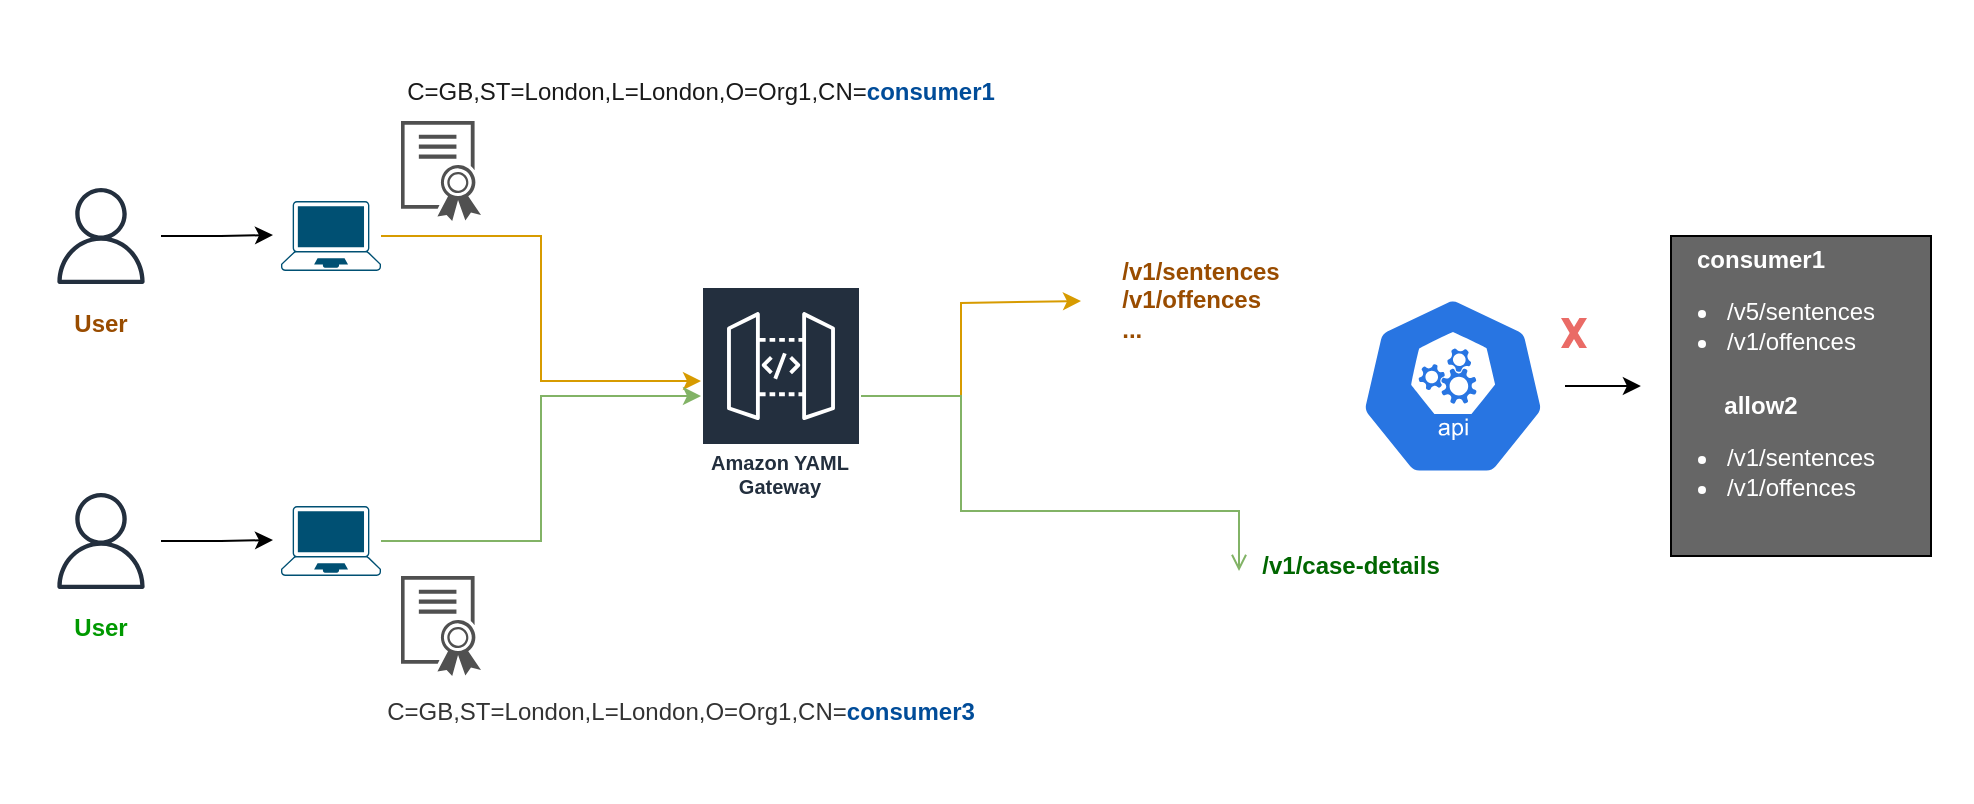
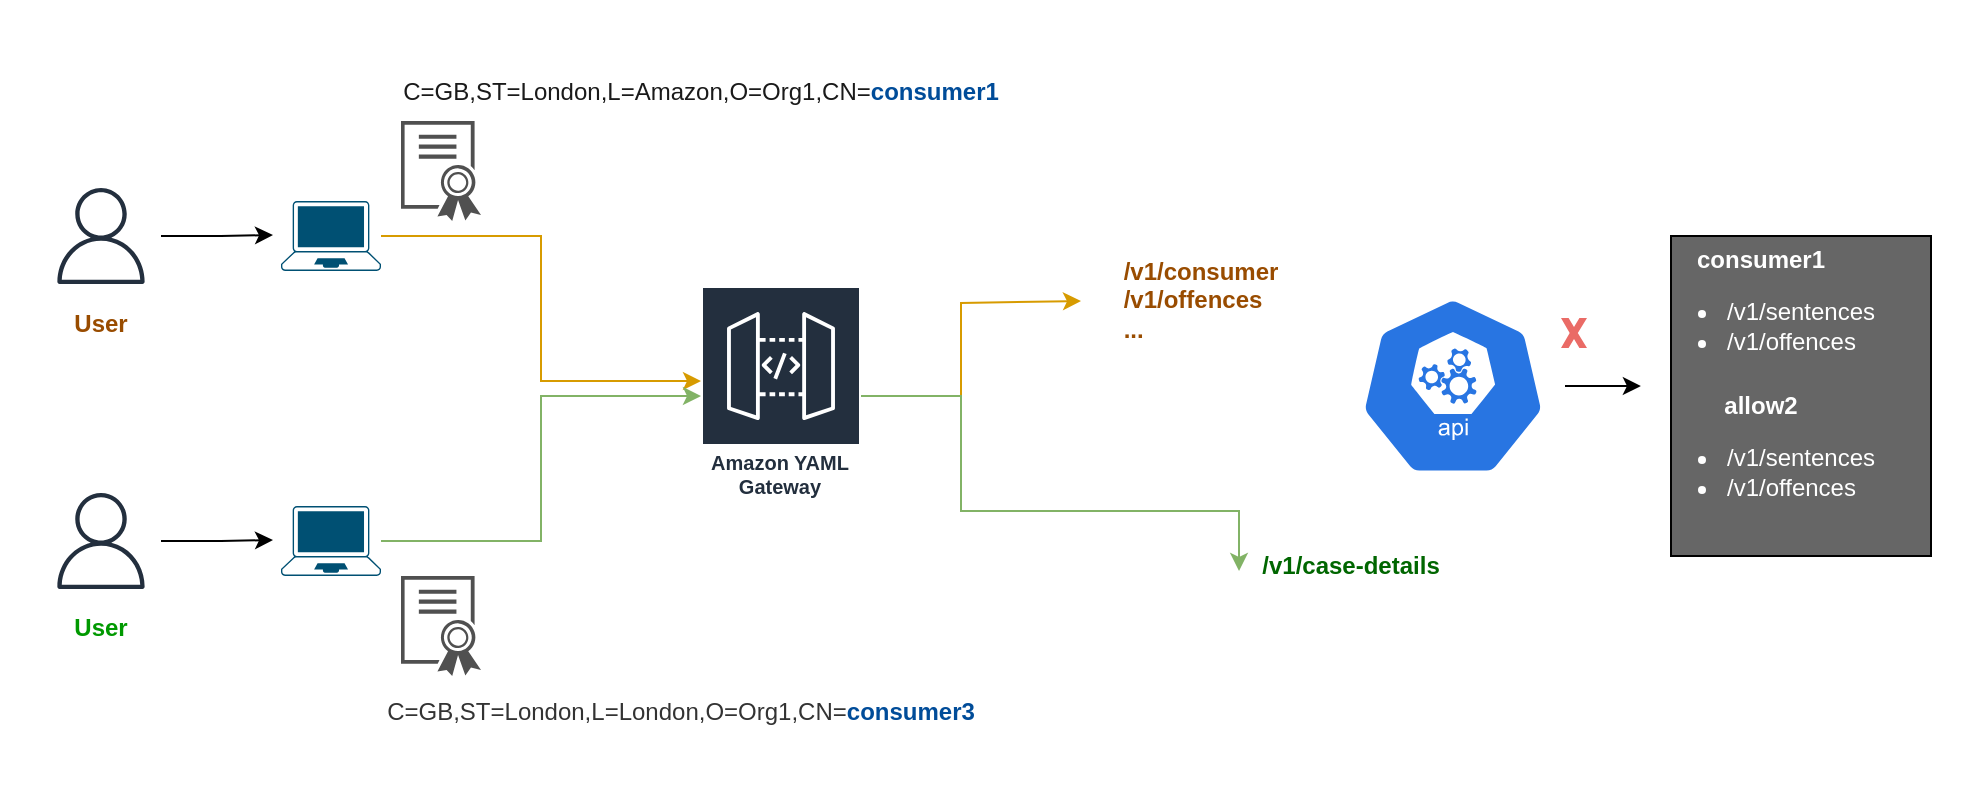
  <mxCell id="0" />
  <mxCell id="1" parent="0" />
  <mxCell id="2" value="" style="rounded=0;whiteSpace=wrap;html=1;fillColor=#666666;" vertex="1" parent="1"><mxGeometry x="835" y="117.5" width="130" height="160" as="geometry" /></mxCell>
  <mxCell id="3" style="edgeStyle=orthogonalEdgeStyle;rounded=0;orthogonalLoop=1;jettySize=auto;html=1;fillColor=#ffe6cc;strokeColor=#d79b00;" edge="1" parent="1" source="4" target="12"><mxGeometry relative="1" as="geometry"><mxPoint x="350" y="200" as="targetPoint" /><Array as="points"><mxPoint x="270" y="118" /><mxPoint x="270" y="190" /></Array></mxGeometry></mxCell>
  <mxCell id="4" value="" style="points=[[0.13,0.02,0],[0.5,0,0],[0.87,0.02,0],[0.885,0.4,0],[0.985,0.985,0],[0.5,1,0],[0.015,0.985,0],[0.115,0.4,0]];verticalLabelPosition=bottom;sketch=0;html=1;verticalAlign=top;aspect=fixed;align=center;pointerEvents=1;shape=mxgraph.cisco19.laptop;fillColor=#005073;strokeColor=none;" vertex="1" parent="1"><mxGeometry x="140" y="100" width="50" height="35" as="geometry" /></mxCell>
  <mxCell id="5" value="&lt;b&gt;&lt;font color=&quot;#994c00&quot;&gt;User&lt;/font&gt;&lt;/b&gt;" style="sketch=0;outlineConnect=0;fontColor=#232F3E;gradientColor=none;strokeColor=#232F3E;fillColor=#ffffff;dashed=0;verticalLabelPosition=bottom;verticalAlign=top;align=center;html=1;fontSize=12;fontStyle=0;aspect=fixed;shape=mxgraph.aws4.resourceIcon;resIcon=mxgraph.aws4.user;" vertex="1" parent="1"><mxGeometry x="20" y="87.5" width="60" height="60" as="geometry" /></mxCell>
  <mxCell id="6" style="edgeStyle=orthogonalEdgeStyle;rounded=0;orthogonalLoop=1;jettySize=auto;html=1;entryX=-0.08;entryY=0.486;entryDx=0;entryDy=0;entryPerimeter=0;" edge="1" parent="1" source="5" target="4"><mxGeometry relative="1" as="geometry" /></mxCell>
  <mxCell id="7" style="edgeStyle=orthogonalEdgeStyle;rounded=0;orthogonalLoop=1;jettySize=auto;html=1;fillColor=#d5e8d4;strokeColor=#82b366;" edge="1" parent="1" source="8" target="12"><mxGeometry relative="1" as="geometry" /></mxCell>
  <mxCell id="8" value="" style="points=[[0.13,0.02,0],[0.5,0,0],[0.87,0.02,0],[0.885,0.4,0],[0.985,0.985,0],[0.5,1,0],[0.015,0.985,0],[0.115,0.4,0]];verticalLabelPosition=bottom;sketch=0;html=1;verticalAlign=top;aspect=fixed;align=center;pointerEvents=1;shape=mxgraph.cisco19.laptop;fillColor=#005073;strokeColor=none;" vertex="1" parent="1"><mxGeometry x="140" y="252.5" width="50" height="35" as="geometry" /></mxCell>
  <mxCell id="9" value="&lt;b&gt;&lt;font color=&quot;#009900&quot;&gt;User&lt;/font&gt;&lt;/b&gt;" style="sketch=0;outlineConnect=0;fontColor=#232F3E;gradientColor=none;strokeColor=#232F3E;fillColor=#ffffff;dashed=0;verticalLabelPosition=bottom;verticalAlign=top;align=center;html=1;fontSize=12;fontStyle=0;aspect=fixed;shape=mxgraph.aws4.resourceIcon;resIcon=mxgraph.aws4.user;" vertex="1" parent="1"><mxGeometry x="20" y="240" width="60" height="60" as="geometry" /></mxCell>
  <mxCell id="10" style="edgeStyle=orthogonalEdgeStyle;rounded=0;orthogonalLoop=1;jettySize=auto;html=1;entryX=-0.08;entryY=0.486;entryDx=0;entryDy=0;entryPerimeter=0;" edge="1" parent="1" source="9" target="8"><mxGeometry relative="1" as="geometry" /></mxCell>
  <mxCell id="11" style="edgeStyle=orthogonalEdgeStyle;rounded=0;orthogonalLoop=1;jettySize=auto;html=1;fillColor=#ffe6cc;strokeColor=#d79b00;" edge="1" parent="1" source="12"><mxGeometry relative="1" as="geometry"><mxPoint x="540" y="150" as="targetPoint" /><Array as="points"><mxPoint x="480" y="198" /><mxPoint x="480" y="151" /></Array></mxGeometry></mxCell>
  <mxCell id="12" value="Amazon YAML Gateway" style="sketch=0;outlineConnect=0;fontColor=#232F3E;gradientColor=none;strokeColor=#ffffff;fillColor=#232F3E;dashed=0;verticalLabelPosition=middle;verticalAlign=bottom;align=center;html=1;whiteSpace=wrap;fontSize=10;fontStyle=1;spacing=3;shape=mxgraph.aws4.productIcon;prIcon=mxgraph.aws4.api_gateway;" vertex="1" parent="1"><mxGeometry x="350" y="142.5" width="80" height="110" as="geometry" /></mxCell>
  <mxCell id="13" value="" style="sketch=0;html=1;dashed=0;whitespace=wrap;fillColor=#2875E2;strokeColor=#ffffff;points=[[0.005,0.63,0],[0.1,0.2,0],[0.9,0.2,0],[0.5,0,0],[0.995,0.63,0],[0.72,0.99,0],[0.5,1,0],[0.28,0.99,0]];verticalLabelPosition=bottom;align=center;verticalAlign=top;shape=mxgraph.kubernetes.icon;prIcon=api" vertex="1" parent="1"><mxGeometry x="670" y="147.5" width="112" height="90" as="geometry" /></mxCell>
- <mxCell id="14" value="&lt;font color=&quot;#994c00&quot;&gt;&lt;b&gt;/v1/sentences&lt;br&gt;&lt;div style=&quot;text-align: left;&quot;&gt;&lt;b style=&quot;background-color: initial;&quot;&gt;/v1/offences&lt;br&gt;...&lt;/b&gt;&lt;/div&gt;&lt;/b&gt;&lt;/font&gt;" style="text;html=1;align=center;verticalAlign=middle;resizable=0;points=[];autosize=1;strokeColor=none;fillColor=none;" vertex="1" parent="1"><mxGeometry x="550" y="120" width="100" height="60" as="geometry" /></mxCell>
+ <mxCell id="14" value="&lt;font color=&quot;#994c00&quot;&gt;&lt;b&gt;/v1/consumer&lt;br&gt;&lt;div style=&quot;text-align: left;&quot;&gt;&lt;b style=&quot;background-color: initial;&quot;&gt;/v1/offences&lt;br&gt;...&lt;/b&gt;&lt;/div&gt;&lt;/b&gt;&lt;/font&gt;" style="text;html=1;align=center;verticalAlign=middle;resizable=0;points=[];autosize=1;strokeColor=none;fillColor=none;" vertex="1" parent="1"><mxGeometry x="550" y="120" width="100" height="60" as="geometry" /></mxCell>
  <mxCell id="15" value="&lt;b&gt;&lt;font color=&quot;#006600&quot;&gt;/v1/case-details&lt;/font&gt;&lt;/b&gt;" style="text;html=1;align=center;verticalAlign=middle;resizable=0;points=[];autosize=1;strokeColor=none;fillColor=none;" vertex="1" parent="1"><mxGeometry x="620" y="267.5" width="110" height="30" as="geometry" /></mxCell>
- <mxCell id="16" style="edgeStyle=orthogonalEdgeStyle;rounded=0;orthogonalLoop=1;jettySize=auto;html=1;entryX=-0.009;entryY=0.583;entryDx=0;entryDy=0;entryPerimeter=0;fillColor=#d5e8d4;strokeColor=#82b366;endArrow=open;" edge="1" parent="1" source="12" target="15"><mxGeometry relative="1" as="geometry"><Array as="points"><mxPoint x="480" y="198" /><mxPoint x="480" y="255" /></Array></mxGeometry></mxCell>
+ <mxCell id="16" style="edgeStyle=orthogonalEdgeStyle;rounded=0;orthogonalLoop=1;jettySize=auto;html=1;entryX=-0.009;entryY=0.583;entryDx=0;entryDy=0;entryPerimeter=0;fillColor=#d5e8d4;strokeColor=#82b366;" edge="1" parent="1" source="12" target="15"><mxGeometry relative="1" as="geometry"><Array as="points"><mxPoint x="480" y="198" /><mxPoint x="480" y="255" /></Array></mxGeometry></mxCell>
  <mxCell id="17" value="" style="sketch=0;pointerEvents=1;shadow=0;dashed=0;html=1;strokeColor=none;labelPosition=center;verticalLabelPosition=bottom;verticalAlign=top;align=center;fillColor=#505050;shape=mxgraph.mscae.intune.intune_certificate_profiles" vertex="1" parent="1"><mxGeometry x="200" y="60" width="40" height="50" as="geometry" /></mxCell>
  <mxCell id="18" value="" style="sketch=0;pointerEvents=1;shadow=0;dashed=0;html=1;strokeColor=none;labelPosition=center;verticalLabelPosition=bottom;verticalAlign=top;align=center;fillColor=#505050;shape=mxgraph.mscae.intune.intune_certificate_profiles" vertex="1" parent="1"><mxGeometry x="200" y="287.5" width="40" height="50" as="geometry" /></mxCell>
- <mxCell id="19" value="&lt;div style=&quot;&quot;&gt;&lt;pre style=&quot;&quot;&gt;&lt;font style=&quot;&quot; face=&quot;Helvetica&quot;&gt;&lt;font color=&quot;#1a1a1a&quot;&gt;C=GB,ST=London,L=London,O=Org1,CN=&lt;/font&gt;&lt;b style=&quot;&quot;&gt;&lt;font color=&quot;#004c99&quot;&gt;consumer1&lt;/font&gt;&lt;/b&gt;&lt;/font&gt;&lt;font style=&quot;background-color: rgb(30, 31, 34);&quot; face=&quot;JetBrains Mono, monospace&quot;&gt;&lt;span style=&quot;font-size: 9.8pt;&quot;&gt;&lt;br&gt;&lt;/span&gt;&lt;/font&gt;&lt;/pre&gt;&lt;/div&gt;" style="text;html=1;align=center;verticalAlign=middle;resizable=0;points=[];autosize=1;strokeColor=none;fillColor=none;" vertex="1" parent="1"><mxGeometry x="190" y="20" width="320" height="50" as="geometry" /></mxCell>
+ <mxCell id="19" value="&lt;div style=&quot;&quot;&gt;&lt;pre style=&quot;&quot;&gt;&lt;font style=&quot;&quot; face=&quot;Helvetica&quot;&gt;&lt;font color=&quot;#1a1a1a&quot;&gt;C=GB,ST=London,L=Amazon,O=Org1,CN=&lt;/font&gt;&lt;b style=&quot;&quot;&gt;&lt;font color=&quot;#004c99&quot;&gt;consumer1&lt;/font&gt;&lt;/b&gt;&lt;/font&gt;&lt;font style=&quot;background-color: rgb(30, 31, 34);&quot; face=&quot;JetBrains Mono, monospace&quot;&gt;&lt;span style=&quot;font-size: 9.8pt;&quot;&gt;&lt;br&gt;&lt;/span&gt;&lt;/font&gt;&lt;/pre&gt;&lt;/div&gt;" style="text;html=1;align=center;verticalAlign=middle;resizable=0;points=[];autosize=1;strokeColor=none;fillColor=none;" vertex="1" parent="1"><mxGeometry x="190" y="20" width="320" height="50" as="geometry" /></mxCell>
  <mxCell id="20" value="&lt;div style=&quot;&quot;&gt;&lt;pre style=&quot;&quot;&gt;&lt;font style=&quot;&quot; face=&quot;Helvetica&quot;&gt;&lt;font color=&quot;#333333&quot;&gt;C=GB,ST=London,L=London,O=Org1,CN=&lt;/font&gt;&lt;b style=&quot;&quot;&gt;&lt;font color=&quot;#004c99&quot;&gt;consumer3&lt;/font&gt;&lt;/b&gt;&lt;/font&gt;&lt;font style=&quot;background-color: rgb(30, 31, 34);&quot; face=&quot;JetBrains Mono, monospace&quot;&gt;&lt;span style=&quot;font-size: 9.8pt;&quot;&gt;&lt;br&gt;&lt;/span&gt;&lt;/font&gt;&lt;/pre&gt;&lt;/div&gt;" style="text;html=1;align=center;verticalAlign=middle;resizable=0;points=[];autosize=1;strokeColor=none;fillColor=none;" vertex="1" parent="1"><mxGeometry x="180" y="330" width="320" height="50" as="geometry" /></mxCell>
- <mxCell id="21" value="&lt;pre style=&quot;border-color: var(--border-color);&quot;&gt;&lt;font style=&quot;border-color: var(--border-color);&quot; face=&quot;Helvetica&quot;&gt;&lt;span style=&quot;border-color: var(--border-color);&quot;&gt;&lt;font color=&quot;#ffffff&quot; style=&quot;border-color: var(--border-color);&quot;&gt;&lt;b style=&quot;&quot;&gt;consumer1&lt;br&gt;&lt;/b&gt;&lt;ul style=&quot;&quot;&gt;&lt;li style=&quot;text-align: left;&quot;&gt;&lt;font style=&quot;border-color: var(--border-color);&quot; face=&quot;Helvetica&quot;&gt;&lt;span style=&quot;border-color: var(--border-color);&quot;&gt;&lt;font style=&quot;border-color: var(--border-color);&quot;&gt;/v5/sentences&lt;/font&gt;&lt;/span&gt;&lt;/font&gt;&lt;/li&gt;&lt;li style=&quot;text-align: left;&quot;&gt;&lt;font style=&quot;border-color: var(--border-color);&quot; face=&quot;Helvetica&quot;&gt;&lt;span style=&quot;border-color: var(--border-color);&quot;&gt;&lt;font style=&quot;border-color: var(--border-color);&quot;&gt;/v1/offences&lt;/font&gt;&lt;/span&gt;&lt;/font&gt;&lt;/li&gt;&lt;/ul&gt;&lt;/font&gt;&lt;/span&gt;&lt;/font&gt;&lt;/pre&gt;" style="text;html=1;align=center;verticalAlign=middle;resizable=0;points=[];autosize=1;strokeColor=none;fillColor=none;" vertex="1" parent="1"><mxGeometry x="810" y="105" width="140" height="90" as="geometry" /></mxCell>
+ <mxCell id="21" value="&lt;pre style=&quot;border-color: var(--border-color);&quot;&gt;&lt;font style=&quot;border-color: var(--border-color);&quot; face=&quot;Helvetica&quot;&gt;&lt;span style=&quot;border-color: var(--border-color);&quot;&gt;&lt;font color=&quot;#ffffff&quot; style=&quot;border-color: var(--border-color);&quot;&gt;&lt;b style=&quot;&quot;&gt;consumer1&lt;br&gt;&lt;/b&gt;&lt;ul style=&quot;&quot;&gt;&lt;li style=&quot;text-align: left;&quot;&gt;&lt;font style=&quot;border-color: var(--border-color);&quot; face=&quot;Helvetica&quot;&gt;&lt;span style=&quot;border-color: var(--border-color);&quot;&gt;&lt;font style=&quot;border-color: var(--border-color);&quot;&gt;/v1/sentences&lt;/font&gt;&lt;/span&gt;&lt;/font&gt;&lt;/li&gt;&lt;li style=&quot;text-align: left;&quot;&gt;&lt;font style=&quot;border-color: var(--border-color);&quot; face=&quot;Helvetica&quot;&gt;&lt;span style=&quot;border-color: var(--border-color);&quot;&gt;&lt;font style=&quot;border-color: var(--border-color);&quot;&gt;/v1/offences&lt;/font&gt;&lt;/span&gt;&lt;/font&gt;&lt;/li&gt;&lt;/ul&gt;&lt;/font&gt;&lt;/span&gt;&lt;/font&gt;&lt;/pre&gt;" style="text;html=1;align=center;verticalAlign=middle;resizable=0;points=[];autosize=1;strokeColor=none;fillColor=none;" vertex="1" parent="1"><mxGeometry x="810" y="105" width="140" height="90" as="geometry" /></mxCell>
  <mxCell id="22" value="&lt;pre style=&quot;border-color: var(--border-color);&quot;&gt;&lt;font style=&quot;border-color: var(--border-color);&quot; face=&quot;Helvetica&quot;&gt;&lt;span style=&quot;border-color: var(--border-color);&quot;&gt;&lt;font color=&quot;#ffffff&quot; style=&quot;border-color: var(--border-color);&quot;&gt;&lt;b style=&quot;&quot;&gt;allow2&lt;br&gt;&lt;/b&gt;&lt;ul style=&quot;&quot;&gt;&lt;li style=&quot;text-align: left;&quot;&gt;&lt;font style=&quot;border-color: var(--border-color);&quot; face=&quot;Helvetica&quot;&gt;&lt;span style=&quot;border-color: var(--border-color);&quot;&gt;&lt;font style=&quot;border-color: var(--border-color);&quot;&gt;/v1/sentences&lt;/font&gt;&lt;/span&gt;&lt;/font&gt;&lt;/li&gt;&lt;li style=&quot;text-align: left;&quot;&gt;&lt;font style=&quot;border-color: var(--border-color);&quot; face=&quot;Helvetica&quot;&gt;&lt;span style=&quot;border-color: var(--border-color);&quot;&gt;&lt;font style=&quot;border-color: var(--border-color);&quot;&gt;/v1/offences&lt;/font&gt;&lt;/span&gt;&lt;/font&gt;&lt;/li&gt;&lt;/ul&gt;&lt;/font&gt;&lt;/span&gt;&lt;/font&gt;&lt;/pre&gt;" style="text;html=1;align=center;verticalAlign=middle;resizable=0;points=[];autosize=1;strokeColor=none;fillColor=none;" vertex="1" parent="1"><mxGeometry x="810" y="177.5" width="140" height="90" as="geometry" /></mxCell>
  <mxCell id="23" style="edgeStyle=orthogonalEdgeStyle;rounded=0;orthogonalLoop=1;jettySize=auto;html=1;entryX=0.071;entryY=0.167;entryDx=0;entryDy=0;entryPerimeter=0;" edge="1" parent="1" source="13" target="22"><mxGeometry relative="1" as="geometry" /></mxCell>
  <mxCell id="24" value="" style="shape=image;html=1;verticalAlign=top;verticalLabelPosition=bottom;labelBackgroundColor=#ffffff;imageAspect=0;aspect=fixed;image=https://cdn3.iconfinder.com/data/icons/flat-actions-icons-9/512/Tick_Mark-128.png" vertex="1" parent="1"><mxGeometry x="800" y="154.5" width="23" height="23" as="geometry" /></mxCell>
  <mxCell id="25" value="" style="verticalLabelPosition=bottom;verticalAlign=top;html=1;shape=mxgraph.basic.x;fillColor=#EA6B66;strokeColor=none;" vertex="1" parent="1"><mxGeometry x="780" y="158.5" width="13" height="15" as="geometry" /></mxCell>
